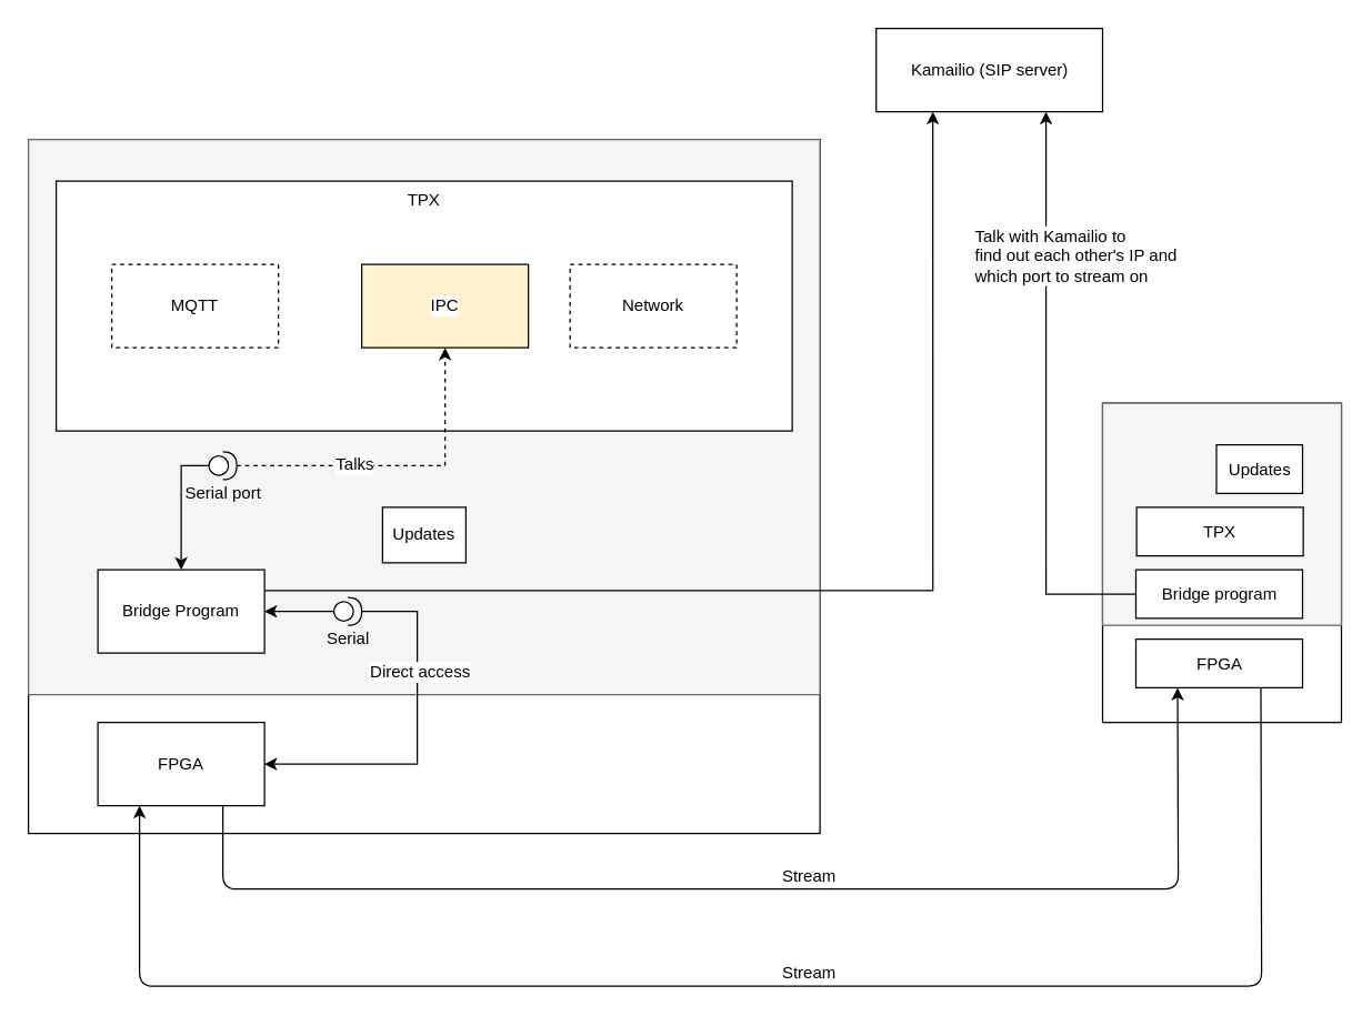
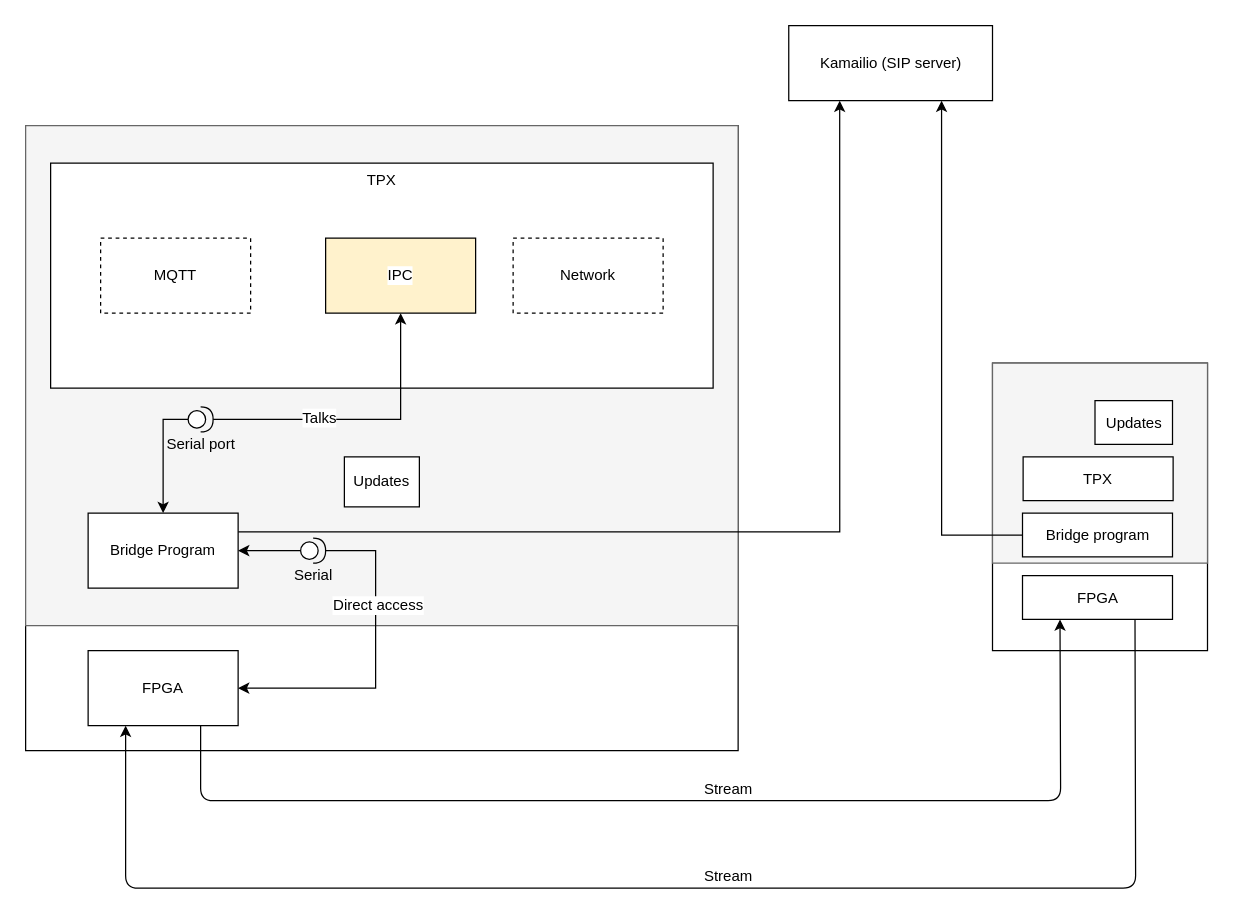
  <mxCell id="0" />
  <mxCell id="1" parent="0" />
  <mxCell id="2" value="Teleporter" style="rounded=0;whiteSpace=wrap;html=1;verticalAlign=top;" parent="1" vertex="1"><mxGeometry x="793.5" y="290" width="172" height="230" as="geometry" /></mxCell>
  <mxCell id="3" value="" style="rounded=0;whiteSpace=wrap;html=1;labelBackgroundColor=#ffffff;fillColor=#f5f5f5;strokeColor=#666666;fontColor=#333333;" parent="1" vertex="1"><mxGeometry x="793.5" y="290" width="172" height="160" as="geometry" /></mxCell>
  <mxCell id="4" value="Teleporter" style="rounded=0;whiteSpace=wrap;html=1;verticalAlign=top;" parent="1" vertex="1"><mxGeometry x="20" y="100" width="570" height="500" as="geometry" /></mxCell>
  <mxCell id="5" value="" style="rounded=0;whiteSpace=wrap;html=1;labelBackgroundColor=#ffffff;fillColor=#f5f5f5;strokeColor=#666666;fontColor=#333333;" parent="1" vertex="1"><mxGeometry x="20" y="100" width="570" height="400" as="geometry" /></mxCell>
  <mxCell id="6" value="TPX" style="rounded=0;whiteSpace=wrap;html=1;align=center;verticalAlign=top;" parent="1" vertex="1"><mxGeometry x="40" y="130" width="530" height="180" as="geometry" /></mxCell>
  <mxCell id="7" style="edgeStyle=orthogonalEdgeStyle;rounded=0;orthogonalLoop=1;jettySize=auto;html=1;exitX=1;exitY=0.25;exitDx=0;exitDy=0;entryX=0.25;entryY=1;entryDx=0;entryDy=0;" parent="1" source="8" target="27" edge="1"><mxGeometry relative="1" as="geometry" /></mxCell>
  <mxCell id="8" value="Bridge Program" style="rounded=0;whiteSpace=wrap;html=1;align=center;" parent="1" vertex="1"><mxGeometry x="70" y="410" width="120" height="60" as="geometry" /></mxCell>
  <mxCell id="9" value="MQTT" style="rounded=0;whiteSpace=wrap;html=1;align=center;dashed=1;" parent="1" vertex="1"><mxGeometry x="80" y="190" width="120" height="60" as="geometry" /></mxCell>
  <mxCell id="10" value="FPGA" style="rounded=0;whiteSpace=wrap;html=1;align=center;" parent="1" vertex="1"><mxGeometry x="70" y="520" width="120" height="60" as="geometry" /></mxCell>
- <mxCell id="11" style="edgeStyle=orthogonalEdgeStyle;rounded=0;orthogonalLoop=1;jettySize=auto;html=1;exitX=1;exitY=0.5;exitDx=0;exitDy=0;exitPerimeter=0;entryX=0.5;entryY=1;entryDx=0;entryDy=0;dashed=1;" parent="1" source="14" target="31" edge="1"><mxGeometry relative="1" as="geometry" /></mxCell>
+ <mxCell id="11" style="edgeStyle=orthogonalEdgeStyle;rounded=0;orthogonalLoop=1;jettySize=auto;html=1;exitX=1;exitY=0.5;exitDx=0;exitDy=0;exitPerimeter=0;entryX=0.5;entryY=1;entryDx=0;entryDy=0;" parent="1" source="14" target="31" edge="1"><mxGeometry relative="1" as="geometry" /></mxCell>
  <mxCell id="12" value="Talks" style="text;html=1;resizable=0;points=[];align=center;verticalAlign=middle;labelBackgroundColor=#ffffff;" parent="11" vertex="1" connectable="0"><mxGeometry x="-0.283" y="2" relative="1" as="geometry"><mxPoint as="offset" /></mxGeometry></mxCell>
  <mxCell id="13" style="edgeStyle=orthogonalEdgeStyle;rounded=0;orthogonalLoop=1;jettySize=auto;html=1;exitX=0;exitY=0.5;exitDx=0;exitDy=0;exitPerimeter=0;entryX=0.5;entryY=0;entryDx=0;entryDy=0;" parent="1" source="14" target="8" edge="1"><mxGeometry relative="1" as="geometry" /></mxCell>
  <mxCell id="14" value="Serial port" style="shape=providedRequiredInterface;html=1;verticalLabelPosition=bottom;align=center;" parent="1" vertex="1"><mxGeometry x="150" y="325" width="20" height="20" as="geometry" /></mxCell>
  <mxCell id="15" style="edgeStyle=orthogonalEdgeStyle;rounded=0;orthogonalLoop=1;jettySize=auto;html=1;exitX=1;exitY=0.5;exitDx=0;exitDy=0;exitPerimeter=0;entryX=1;entryY=0.5;entryDx=0;entryDy=0;" parent="1" source="18" target="10" edge="1"><mxGeometry relative="1" as="geometry"><Array as="points"><mxPoint x="300" y="440" /><mxPoint x="300" y="550" /></Array></mxGeometry></mxCell>
  <mxCell id="16" value="Direct access" style="text;html=1;resizable=0;points=[];align=center;verticalAlign=middle;labelBackgroundColor=#ffffff;" parent="15" vertex="1" connectable="0"><mxGeometry x="-0.361" y="1" relative="1" as="geometry"><mxPoint as="offset" /></mxGeometry></mxCell>
  <mxCell id="17" style="edgeStyle=orthogonalEdgeStyle;rounded=0;orthogonalLoop=1;jettySize=auto;html=1;exitX=0;exitY=0.5;exitDx=0;exitDy=0;exitPerimeter=0;entryX=1;entryY=0.5;entryDx=0;entryDy=0;" parent="1" source="18" target="8" edge="1"><mxGeometry relative="1" as="geometry" /></mxCell>
  <mxCell id="18" value="Serial" style="shape=providedRequiredInterface;html=1;verticalLabelPosition=bottom;align=center;" parent="1" vertex="1"><mxGeometry x="240" y="430" width="20" height="20" as="geometry" /></mxCell>
  <mxCell id="19" value="TPX" style="rounded=0;whiteSpace=wrap;html=1;" parent="1" vertex="1"><mxGeometry x="818" y="365" width="120" height="35" as="geometry" /></mxCell>
  <mxCell id="20" style="edgeStyle=orthogonalEdgeStyle;rounded=0;orthogonalLoop=1;jettySize=auto;html=1;exitX=0;exitY=0.5;exitDx=0;exitDy=0;entryX=0.75;entryY=1;entryDx=0;entryDy=0;" parent="1" source="21" target="27" edge="1"><mxGeometry relative="1" as="geometry" /></mxCell>
  <mxCell id="21" value="Bridge program" style="rounded=0;whiteSpace=wrap;html=1;" parent="1" vertex="1"><mxGeometry x="817.5" y="410" width="120" height="35" as="geometry" /></mxCell>
  <mxCell id="22" value="FPGA" style="rounded=0;whiteSpace=wrap;html=1;" parent="1" vertex="1"><mxGeometry x="817.5" y="460" width="120" height="35" as="geometry" /></mxCell>
  <mxCell id="23" value="" style="endArrow=classic;html=1;entryX=0.25;entryY=1;entryDx=0;entryDy=0;exitX=0.75;exitY=1;exitDx=0;exitDy=0;" parent="1" source="10" target="22" edge="1"><mxGeometry width="50" height="50" relative="1" as="geometry"><mxPoint x="-110" y="670" as="sourcePoint" /><mxPoint x="-60" y="620" as="targetPoint" /><Array as="points"><mxPoint x="160" y="640" /><mxPoint x="848" y="640" /></Array></mxGeometry></mxCell>
  <mxCell id="24" value="Stream" style="text;html=1;resizable=0;points=[];align=center;verticalAlign=middle;labelBackgroundColor=#ffffff;" parent="23" vertex="1" connectable="0"><mxGeometry x="0.078" y="1" relative="1" as="geometry"><mxPoint y="-9" as="offset" /></mxGeometry></mxCell>
  <mxCell id="25" value="" style="endArrow=classic;html=1;exitX=0.75;exitY=1;exitDx=0;exitDy=0;entryX=0.25;entryY=1;entryDx=0;entryDy=0;" parent="1" source="22" target="10" edge="1"><mxGeometry width="50" height="50" relative="1" as="geometry"><mxPoint x="-150" y="720" as="sourcePoint" /><mxPoint x="-100" y="670" as="targetPoint" /><Array as="points"><mxPoint x="908" y="710" /><mxPoint x="100" y="710" /></Array></mxGeometry></mxCell>
  <mxCell id="26" value="Stream" style="text;html=1;resizable=0;points=[];align=center;verticalAlign=middle;labelBackgroundColor=#ffffff;" parent="25" vertex="1" connectable="0"><mxGeometry x="-0.07" y="-3" relative="1" as="geometry"><mxPoint x="-6" y="-7" as="offset" /></mxGeometry></mxCell>
  <mxCell id="27" value="Kamailio (SIP server)" style="rounded=0;whiteSpace=wrap;html=1;" parent="1" vertex="1"><mxGeometry x="630.5" y="20" width="163" height="60" as="geometry" /></mxCell>
- <mxCell id="28" value="Talk with Kamailio to&lt;br&gt;find out each other's IP and&lt;br&gt;which port to stream on" style="text;html=1;resizable=0;points=[];autosize=1;align=left;verticalAlign=top;spacingTop=-4;labelBackgroundColor=#ffffff;" parent="1" vertex="1"><mxGeometry x="700" y="160" width="160" height="40" as="geometry" /></mxCell>
  <mxCell id="29" value="Updates" style="rounded=0;whiteSpace=wrap;html=1;labelBackgroundColor=#ffffff;" parent="1" vertex="1"><mxGeometry x="275" y="365" width="60" height="40" as="geometry" /></mxCell>
  <mxCell id="30" value="Updates" style="rounded=0;whiteSpace=wrap;html=1;" parent="1" vertex="1"><mxGeometry x="875.5" y="320" width="62" height="35" as="geometry" /></mxCell>
  <mxCell id="31" value="IPC" style="rounded=0;whiteSpace=wrap;html=1;labelBackgroundColor=#ffffff;fillColor=#fff2cc;" parent="1" vertex="1"><mxGeometry x="260" y="190" width="120" height="60" as="geometry" /></mxCell>
  <mxCell id="32" value="Network" style="rounded=0;whiteSpace=wrap;html=1;labelBackgroundColor=#ffffff;dashed=1;" parent="1" vertex="1"><mxGeometry x="410" y="190" width="120" height="60" as="geometry" /></mxCell>
